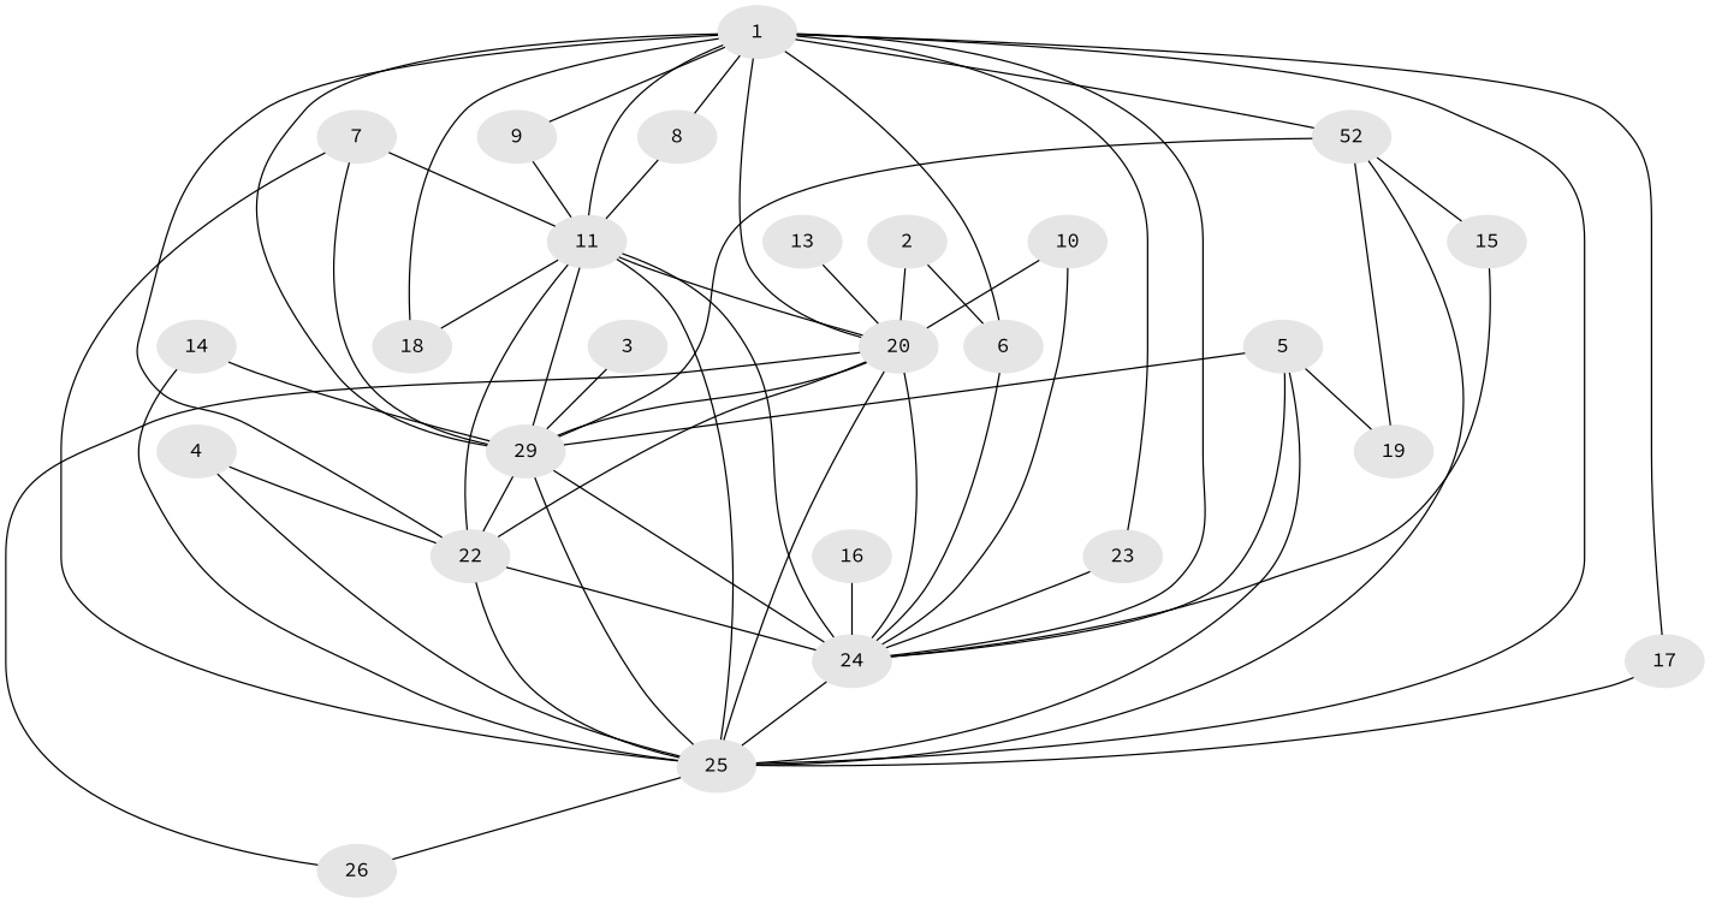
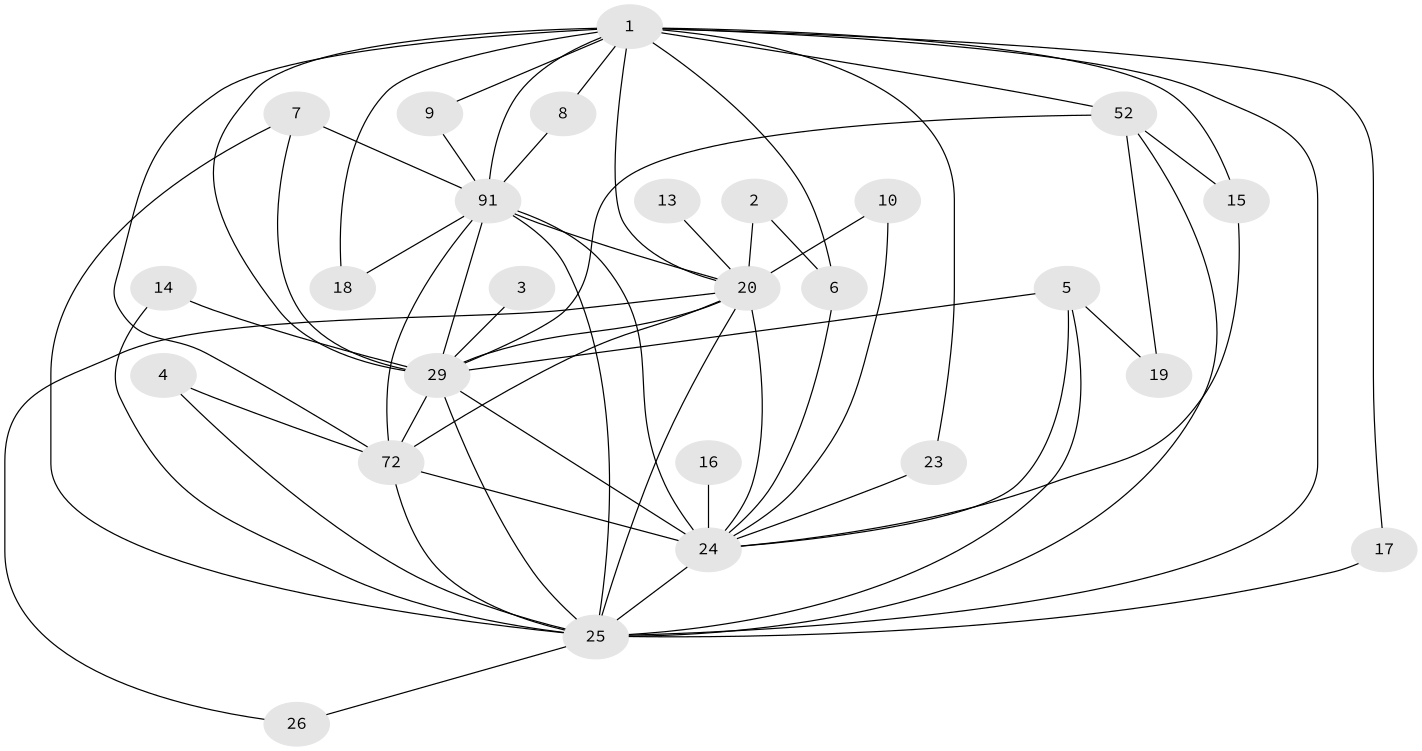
  graph {
    fontname="Source Code Pro"
    node [color=gray90 fontname="Source Code Pro" style=filled]
    edge [fontname="Source Code Pro" weight=1.0]
    1
    6
    8
    9
-   11
+   11 [label=91]
    n6 [label=52]
    17
    18
    20
    n10 [label=29]
-   22
+   22 [label=72]
    23
    24
    25
    19
    15
    26
    2
    3
    4
    5
    7
    10
    13
    14
    16
    1 -- 6
    1 -- 8
    1 -- 9
    1 -- 11 [weight=4.0]
    1 -- n6
    1 -- 17
    1 -- 18 [weight=2.0]
    1 -- 20 [weight=3.0]
    1 -- n10 [weight=4.0]
    1 -- 22 [weight=3.0]
    1 -- 23
-   1 -- 24 [weight=5.0]
+   1 -- 15 [weight=5.0]
    1 -- 25 [weight=3.0]
    6 -- 24
    8 -- 11
    9 -- 11
    11 -- 18
    11 -- 20
    11 -- n10 [weight=3.0]
    11 -- 22
    11 -- 24 [weight=3.0]
    11 -- 25
    n6 -- n10
    n6 -- 25
    n6 -- 19
    n6 -- 15
    17 -- 25
    20 -- n10 [weight=2.0]
    20 -- 22
    20 -- 24 [weight=3.0]
    20 -- 25 [weight=2.0]
    20 -- 26
    n10 -- 22 [weight=2.0]
    n10 -- 24 [weight=4.0]
    n10 -- 25 [weight=2.0]
    22 -- 24 [weight=3.0]
    22 -- 25
    23 -- 24
    24 -- 25 [weight=3.0]
    25 -- 26
    15 -- 24
    2 -- 6
    2 -- 20
    3 -- n10
    4 -- 22
    4 -- 25 [weight=2.0]
    5 -- n10 [weight=2.0]
    5 -- 24
    5 -- 25
    5 -- 19
    7 -- 11
    7 -- n10
    7 -- 25
    10 -- 20
    10 -- 24
    13 -- 20
    14 -- n10
    14 -- 25
    16 -- 24
  }
